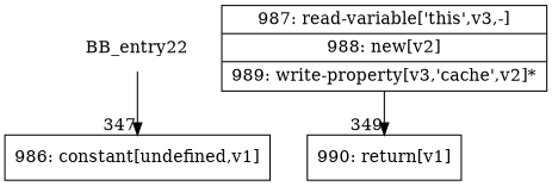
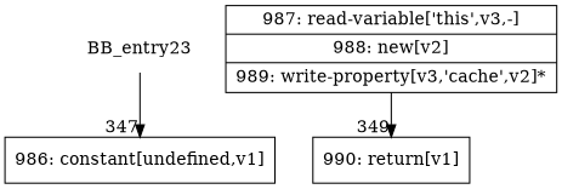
  digraph {
    rankdir=TD
    node [shape=record]
    edge [headport=n tailport=s]
-   BB_entry22 [shape=none]
+   BB_entry22 [shape=none label=BB_entry23]
    n2 [label="{986: constant[undefined,v1]}"]
    n3 [label="{987: read-variable['this',v3,-]|988: new[v2]|989: write-property[v3,'cache',v2]*}"]
    n4 [label="{990: return[v1]}"]
    BB_entry22 -> n2 [headlabel="    347"]
    n3 -> n4 [headlabel="      349"]
  }
